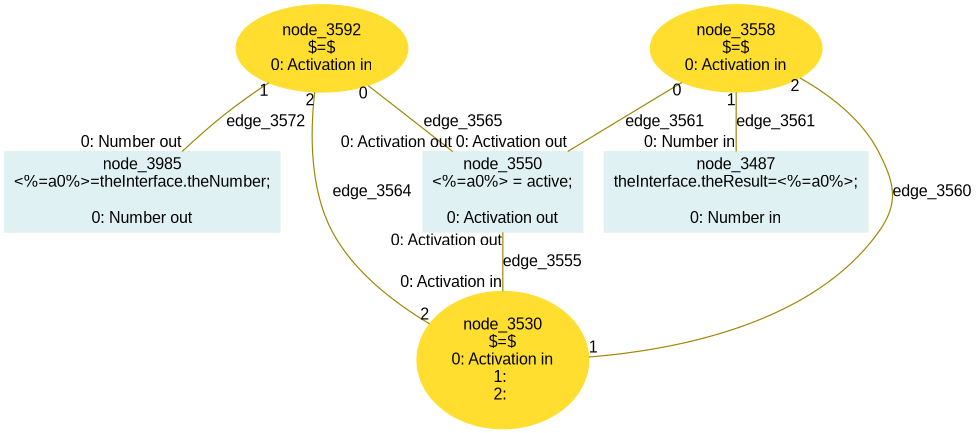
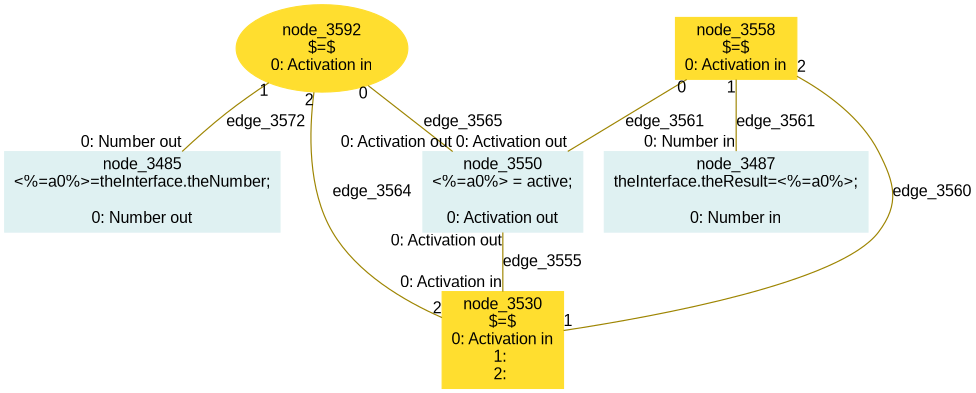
  digraph {
    fontname="Liberation Sans"
    node [color="#dff1f2" fontname="Liberation Sans" shape=box style=filled]
    edge [arrowHead=none arrowsize=1 color="#9d8400" dir=none fontname="Liberation Sans" headlabel="0: Activation out" taillabel=1]
-   n1 [label="node_3985\n<%=a0%>=theInterface.theNumber;\n\n0: Number out"]
+   n1 [label="node_3485\n<%=a0%>=theInterface.theNumber;\n\n0: Number out"]
    n2 [label="node_3487\ntheInterface.theResult=<%=a0%>;\n\n0: Number in"]
-   n3 [color="#ffde2f" label="node_3530\n$=$\n0: Activation in\n1: \n2: " shape=ellipse]
+   n3 [color="#ffde2f" label="node_3530\n$=$\n0: Activation in\n1: \n2: "]
    n4 [label="node_3550\n<%=a0%> = active;\n\n0: Activation out"]
-   n5 [color="#ffde2f" label="node_3558\n$=$\n0: Activation in" shape=ellipse]
+   n5 [color="#ffde2f" label="node_3558\n$=$\n0: Activation in"]
    n6 [color="#ffde2f" label="node_3592\n$=$\n0: Activation in" shape=ellipse]
    n4 -> n3 [headlabel="0: Activation in" label=edge_3555 taillabel="0: Activation out"]
    n5 -> n2 [headlabel="0: Number in" label=edge_3561]
    n5 -> n3 [headlabel=1 label=edge_3560 taillabel=2]
    n5 -> n4 [label=edge_3561 taillabel=0]
    n6 -> n1 [headlabel="0: Number out" label=edge_3572]
    n6 -> n3 [headlabel=2 label=edge_3564 taillabel=2]
    n6 -> n4 [label=edge_3565 taillabel=0]
  }
